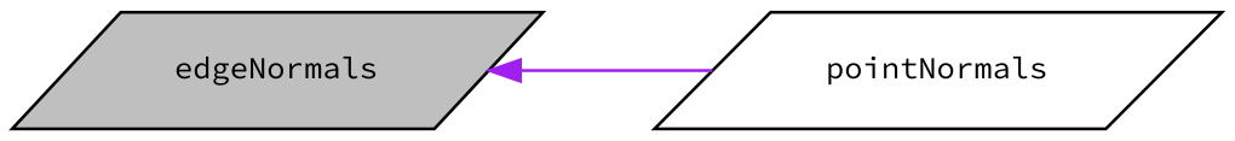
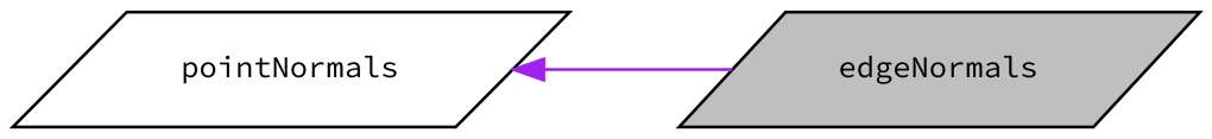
  digraph {
    rankdir=LR
    fontname="Source Code Pro"
    node [color=black fontname="Source Code Pro" fontsize=10 shape=parallelogram]
    n1 [fillcolor=grey75 fontcolor=black height=0.2 label=edgeNormals style=filled width=0.4]
    n2 [height=0.2 label=pointNormals width=0.4]
-   n1 -> n2 [color=purple dir=back fontname="Source Code Pro" fontsize=10 labelfontname=FreeSans labelfontsize=10 style=solid]
+   n2 -> n1 [color=purple dir=back fontname="Source Code Pro" fontsize=10 labelfontname=FreeSans labelfontsize=10 style=solid]
  }
